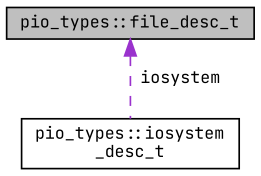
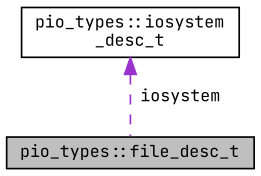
  digraph {
    fontname="JetBrains Mono"
    node [color=black fontname="JetBrains Mono" fontsize=10 shape=record style=filled]
    n1 [fillcolor=grey75 fontcolor=black height=0.2 label="pio_types::file_desc_t" width=0.4]
    n2 [fillcolor=white height=0.2 label="pio_types::iosystem\l_desc_t" width=0.4]
-   n1 -> n2 [color=darkorchid3 dir=back fontname="JetBrains Mono" fontsize=10 label=" iosystem" labelfontname=Helvetica labelfontsize=10 style=dashed]
+   n2 -> n1 [color=darkorchid3 dir=back fontname="JetBrains Mono" fontsize=10 label=" iosystem" labelfontname=Helvetica labelfontsize=10 style=dashed]
  }
